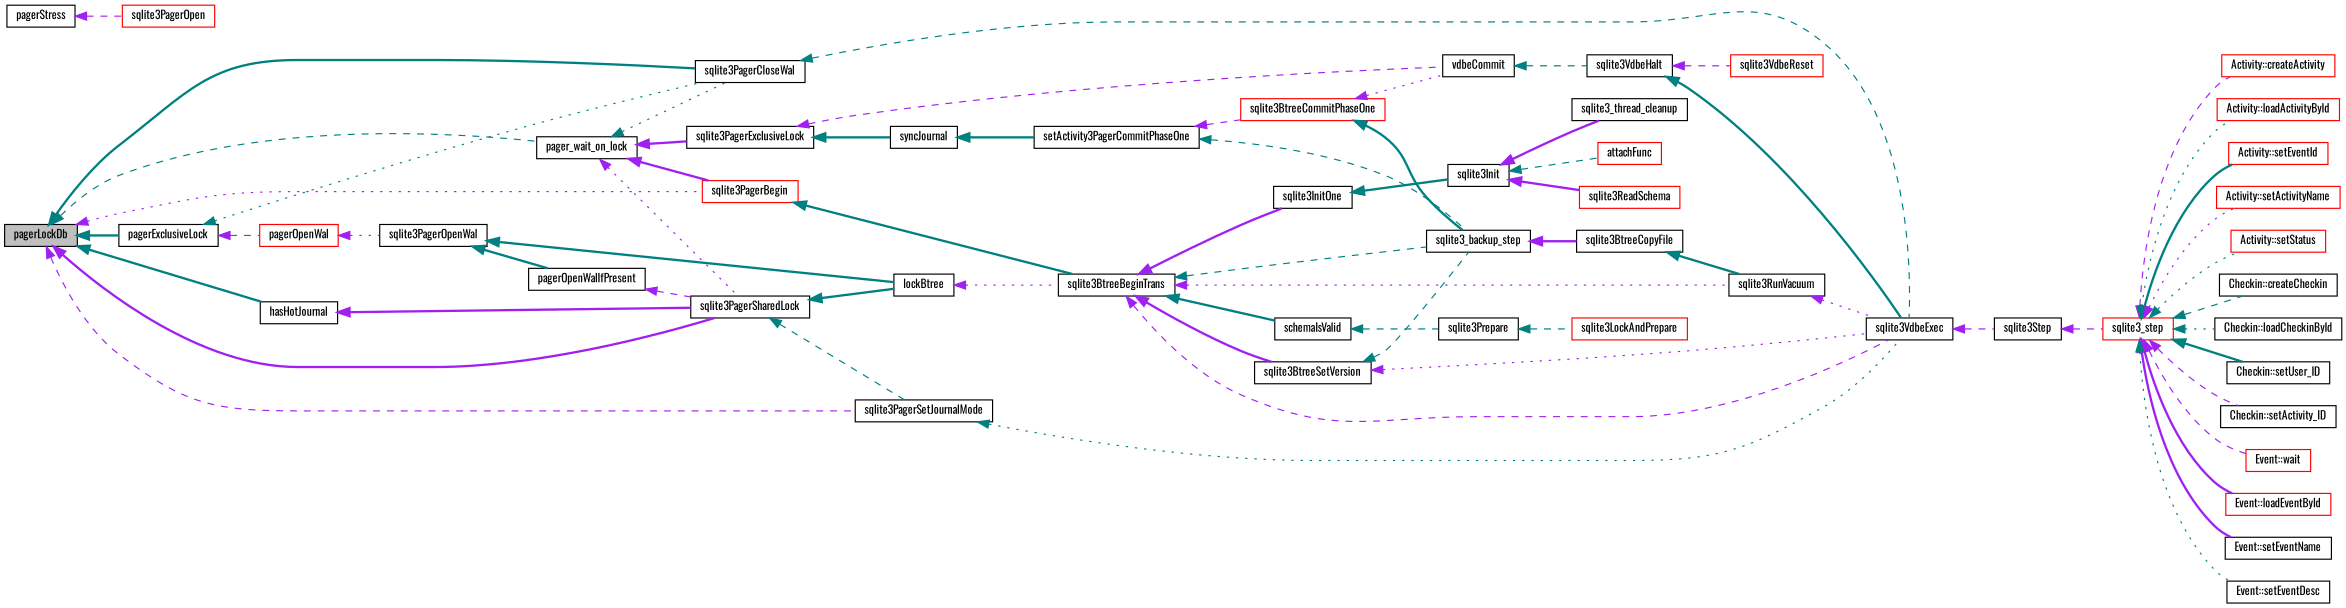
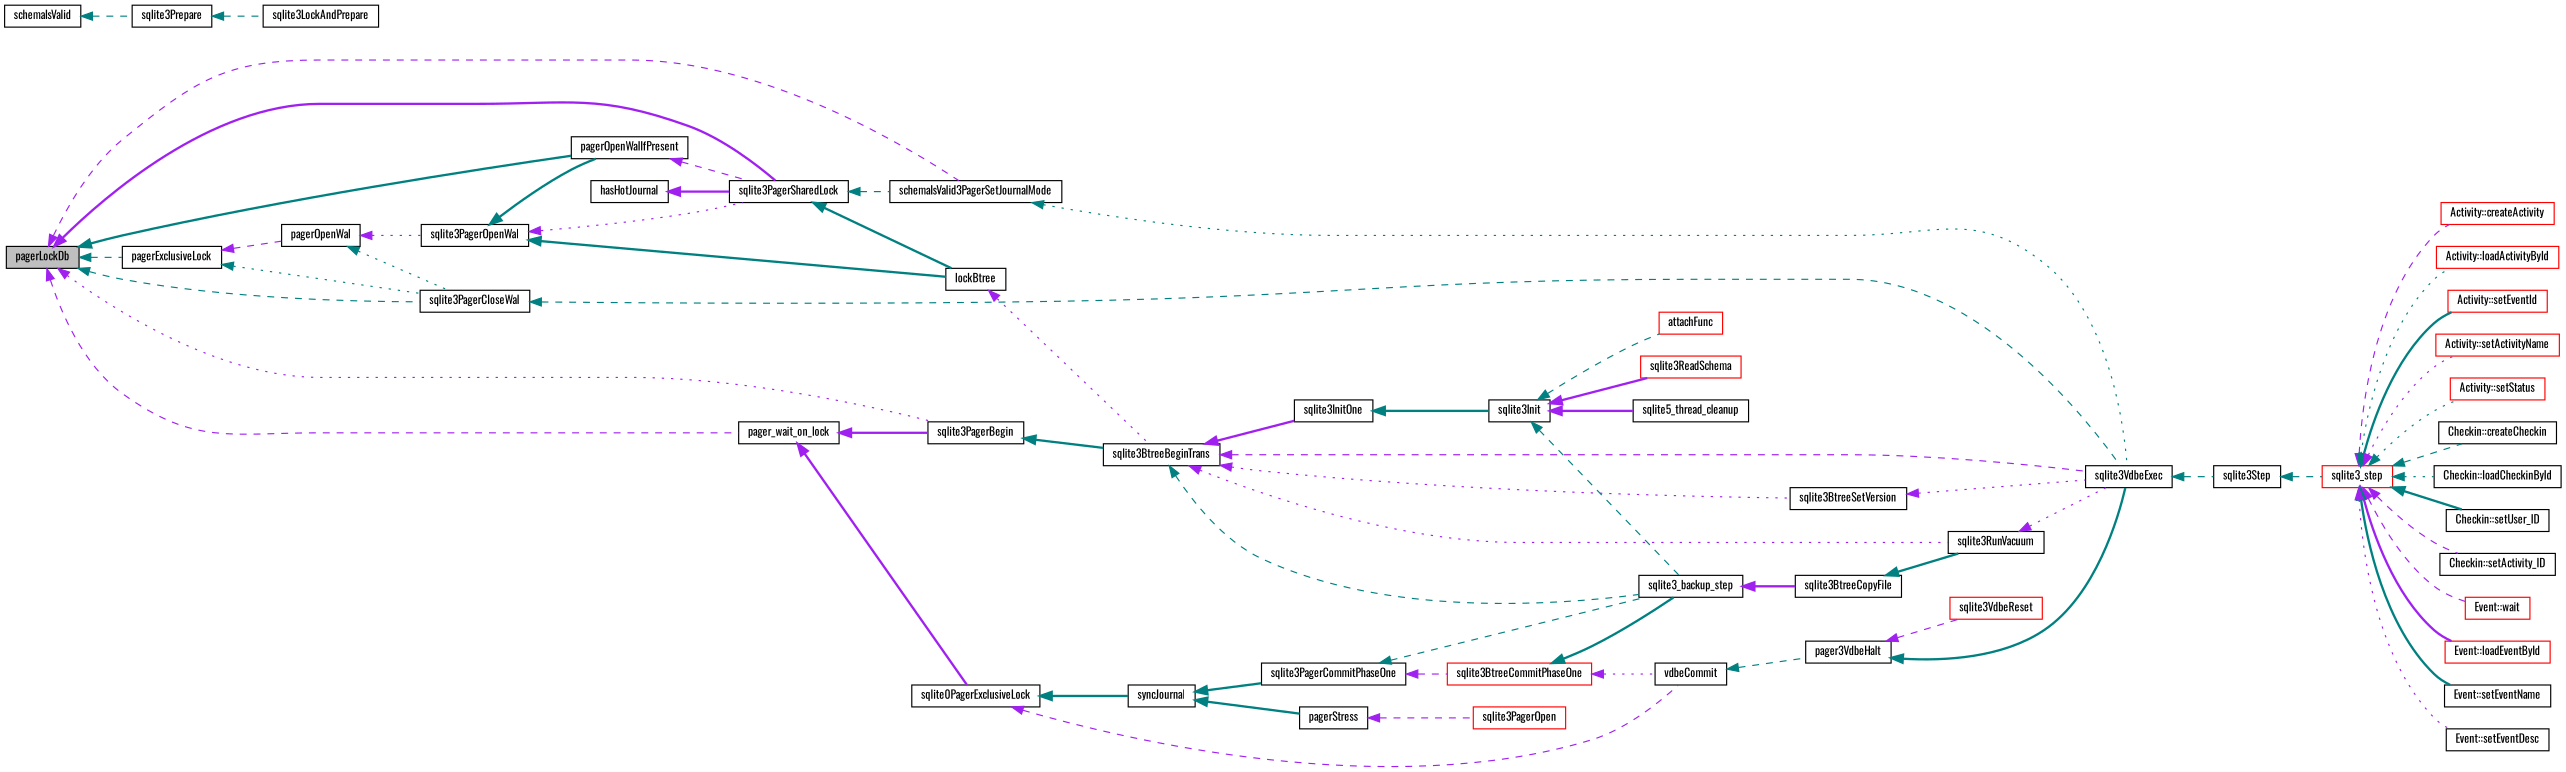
  digraph {
    fontname=Oswald
    rankdir=LR
    node [color=black fillcolor=white fontname=Oswald fontsize=10 shape=record style=filled]
    edge [color=teal dir=back fontname=Oswald fontsize=10 labelfontname=FreeSans labelfontsize=10 style=dashed]
    n1 [fillcolor=grey75 fontcolor=black height=0.2 label=pagerLockDb width=0.4]
    n2 [height=0.2 label=pager_wait_on_lock width=0.4]
    n3 [height=0.2 label=sqlite3PagerSharedLock width=0.4]
-   n4 [height=0.2 label=sqlite3PagerSetJournalMode width=0.4]
-   n5 [color=red height=0.2 label=sqlite3PagerBegin width=0.4]
+   n4 [height=0.2 label=schemaIsValid3PagerSetJournalMode width=0.4]
+   n5 [height=0.2 label=sqlite3PagerBegin width=0.4]
    n6 [height=0.2 label=hasHotJournal width=0.4]
    n7 [height=0.2 label=pagerExclusiveLock width=0.4]
    n8 [height=0.2 label=sqlite3PagerCloseWal width=0.4]
-   n9 [height=0.2 label=sqlite3PagerExclusiveLock width=0.4]
+   n9 [height=0.2 label=sqlite0PagerExclusiveLock width=0.4]
    n10 [height=0.2 label=lockBtree width=0.4]
    n11 [height=0.2 label=sqlite3VdbeExec width=0.4]
    n12 [height=0.2 label=sqlite3BtreeBeginTrans width=0.4]
-   n13 [color=red height=0.2 label=pagerOpenWal width=0.4]
+   n13 [height=0.2 label=pagerOpenWal width=0.4]
    n14 [height=0.2 label=syncJournal width=0.4]
    n15 [height=0.2 label=vdbeCommit width=0.4]
    n16 [height=0.2 label=sqlite3Step width=0.4]
    n17 [color=red height=0.2 label=sqlite3_step width=0.4]
    n18 [color=red height=0.2 label="Activity::createActivity" width=0.4]
    n19 [color=red height=0.2 label="Activity::loadActivityById" width=0.4]
    n20 [color=red height=0.2 label="Activity::setEventId" width=0.4]
    n21 [color=red height=0.2 label="Activity::setActivityName" width=0.4]
    n22 [color=red height=0.2 label="Activity::setStatus" width=0.4]
    n23 [height=0.2 label="Checkin::createCheckin" width=0.4]
    n24 [height=0.2 label="Checkin::loadCheckinById" width=0.4]
    n25 [height=0.2 label="Checkin::setUser_ID" width=0.4]
    n26 [height=0.2 label="Checkin::setActivity_ID" width=0.4]
    n27 [color=red height=0.2 label="Event::wait" width=0.4]
    n28 [color=red height=0.2 label="Event::loadEventById" width=0.4]
    n29 [height=0.2 label="Event::setEventName" width=0.4]
    n30 [height=0.2 label="Event::setEventDesc" width=0.4]
    n31 [height=0.2 label=sqlite3BtreeSetVersion width=0.4]
    n32 [height=0.2 label=sqlite3_backup_step width=0.4]
    n33 [height=0.2 label=sqlite3RunVacuum width=0.4]
    n34 [height=0.2 label=sqlite3InitOne width=0.4]
    n35 [height=0.2 label=schemaIsValid width=0.4]
    n36 [height=0.2 label=sqlite3BtreeCopyFile width=0.4]
    n37 [height=0.2 label=sqlite3Init width=0.4]
    n38 [height=0.2 label=sqlite3Prepare width=0.4]
    n39 [color=red height=0.2 label=attachFunc width=0.4]
    n40 [color=red height=0.2 label=sqlite3ReadSchema width=0.4]
-   n41 [height=0.2 label=sqlite3_thread_cleanup width=0.4]
-   n42 [color=red height=0.2 label=sqlite3LockAndPrepare width=0.4]
+   n41 [height=0.2 label=sqlite5_thread_cleanup width=0.4]
+   n42 [height=0.2 label=sqlite3LockAndPrepare width=0.4]
    n43 [height=0.2 label=pagerStress width=0.4]
-   n44 [height=0.2 label=setActivity3PagerCommitPhaseOne width=0.4]
-   n45 [height=0.2 label=sqlite3VdbeHalt width=0.4]
+   n44 [height=0.2 label=sqlite3PagerCommitPhaseOne width=0.4]
+   n45 [height=0.2 label=pager3VdbeHalt width=0.4]
    n46 [color=red height=0.2 label=sqlite3PagerOpen width=0.4]
    n47 [color=red height=0.2 label=sqlite3BtreeCommitPhaseOne width=0.4]
    n48 [color=red height=0.2 label=sqlite3VdbeReset width=0.4]
    n49 [height=0.2 label=sqlite3PagerOpenWal width=0.4]
    n50 [height=0.2 label=pagerOpenWalIfPresent width=0.4]
-   n1 -> n2
+   n1 -> n2 [color=purple]
    n1 -> n3 [color=purple style=bold]
    n1 -> n4 [color=purple]
    n1 -> n5 [color=purple style=dotted]
-   n1 -> n6 [style=bold]
-   n1 -> n7 [style=bold]
-   n1 -> n8 [style=bold]
-   n2 -> n3 [color=purple style=dotted]
+   n1 -> n50 [style=bold]
+   n1 -> n7
+   n1 -> n8
+   n49 -> n3 [color=purple style=dotted]
    n2 -> n5 [color=purple style=bold]
    n2 -> n9 [color=purple style=bold]
    n3 -> n4
    n3 -> n10 [style=bold]
    n4 -> n11 [style=dotted]
    n5 -> n12 [style=bold]
    n6 -> n3 [color=purple style=bold]
    n7 -> n8 [style=dotted]
    n7 -> n13 [color=purple]
    n8 -> n11
    n9 -> n14 [style=bold]
    n9 -> n15 [color=purple]
    n10 -> n12 [color=purple style=dotted]
-   n11 -> n16 [color=purple]
+   n11 -> n16
    n12 -> n11 [color=purple]
-   n12 -> n31 [color=purple style=bold]
+   n12 -> n31 [color=purple style=dotted]
    n12 -> n32
    n12 -> n33 [color=purple style=dotted]
    n12 -> n34 [color=purple style=bold]
-   n12 -> n35 [style=bold]
-   n2 -> n8 [style=dotted]
+   n13 -> n8 [style=dotted]
    n13 -> n49 [color=purple style=dotted]
+   n14 -> n43 [style=bold]
    n14 -> n44 [style=bold]
    n15 -> n45
-   n16 -> n17 [color=purple]
+   n16 -> n17
    n17 -> n18 [color=purple]
    n17 -> n19 [style=dotted]
    n17 -> n20 [style=bold]
    n17 -> n21 [color=purple style=dotted]
    n17 -> n22 [style=dotted]
    n17 -> n23
    n17 -> n24 [style=dotted]
    n17 -> n25 [style=bold]
    n17 -> n26 [color=purple]
    n17 -> n27 [color=purple]
    n17 -> n28 [color=purple style=bold]
-   n17 -> n29 [color=purple style=bold]
-   n17 -> n30 [style=dotted]
+   n17 -> n29 [style=bold]
+   n17 -> n30 [color=purple style=dotted]
    n31 -> n11 [color=purple style=dotted]
-   n31 -> n32
+   n37 -> n32
    n32 -> n36 [color=purple style=bold]
    n33 -> n11 [color=purple style=dotted]
    n34 -> n37 [style=bold]
    n35 -> n38
    n36 -> n33 [style=bold]
    n37 -> n39
    n37 -> n40 [color=purple style=bold]
    n37 -> n41 [color=purple style=bold]
    n38 -> n42
    n43 -> n46 [color=purple]
    n44 -> n32
    n44 -> n47 [color=purple]
    n45 -> n11 [style=bold]
    n45 -> n48 [color=purple]
    n47 -> n15 [color=purple style=dotted]
    n47 -> n32 [style=bold]
    n49 -> n10 [style=bold]
    n49 -> n50 [style=bold]
    n50 -> n3 [color=purple]
  }
